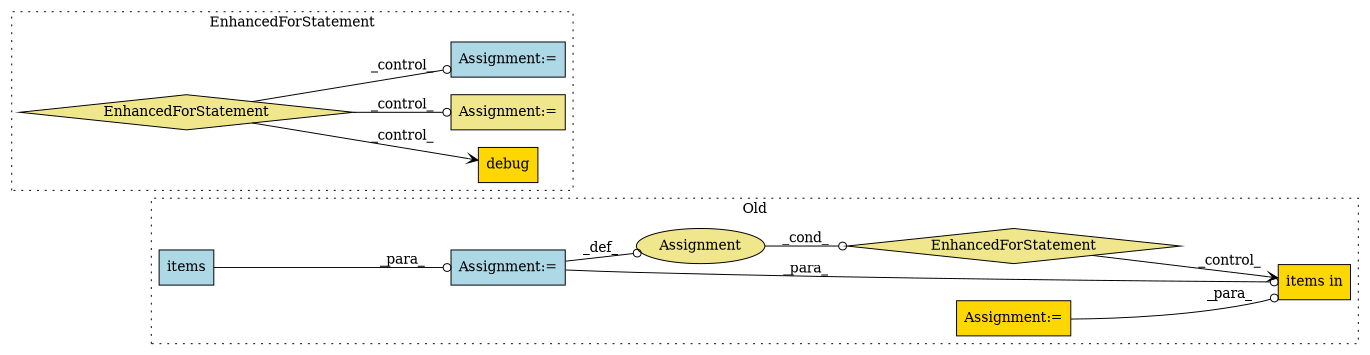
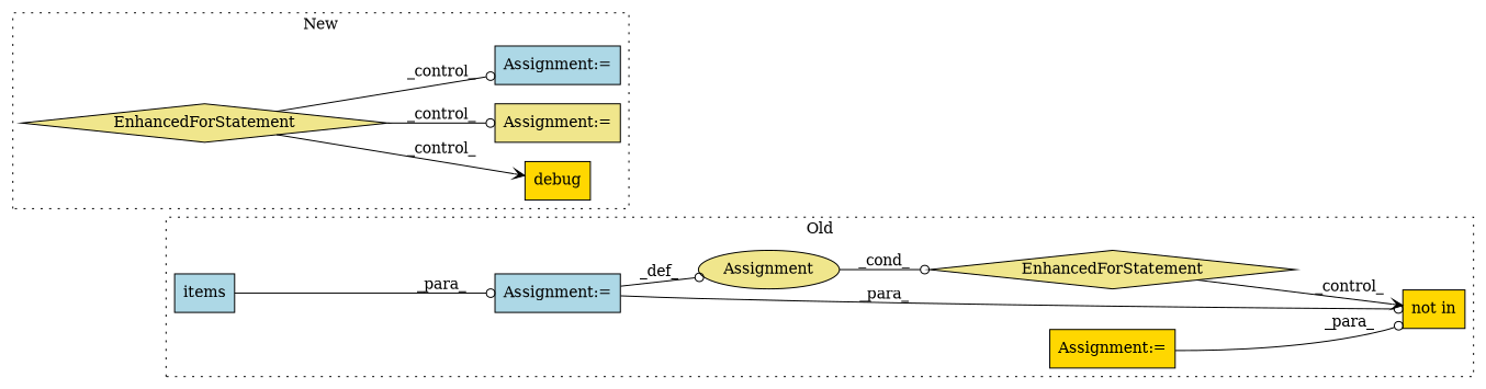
  digraph {
    rankdir=LR
    node [a=7 fillcolor=khaki l=1 s="8865,8968" shape=box style=filled]
    edge [arrowhead=odot]
    n1 [a=32 fillcolor=lightblue l=7 label=items s=8961]
    n2 [fillcolor=lightblue l="70,2" label="Assignment:="]
    n3 [a=70 l="70,2" label=EnhancedForStatement shape=diamond]
-   n4 [a=108 fillcolor=gold l=30 label="items in" s=9075]
+   n4 [a=108 fillcolor=gold l=30 label="not in" s=9075]
    n5 [a=42 l=5 label=Assignment s=8939 shape=ellipse]
    n6 [fillcolor=gold label="Assignment:=" s=8853]
    n7 [a=32 fillcolor=gold l=7 label=debug s=8010]
    n8 [a=70 l="53,2" label=EnhancedForStatement s="7700,7815" shape=diamond]
    n9 [label="Assignment:=" s=7965]
    n10 [fillcolor=lightblue label="Assignment:=" s=7836]
    subgraph cluster_1 {
      label=Old
      style=dotted
      n1
      n2
      n3
      n4
      n5
      n6
    }
    subgraph cluster_2 {
-     label=EnhancedForStatement
+     label=New
      style=dotted
      n7
      n8
      n9
      n10
    }
    n1 -> n2 [label=_para_]
    n2 -> n4 [label=_para_]
    n2 -> n5 [label=_def_]
    n3 -> n4 [arrowhead=vee label=_control_]
    n5 -> n3 [label=_cond_]
    n6 -> n4 [label=_para_]
    n8 -> n7 [arrowhead=vee label=_control_]
    n8 -> n9 [label=_control_]
    n8 -> n10 [label=_control_]
  }
